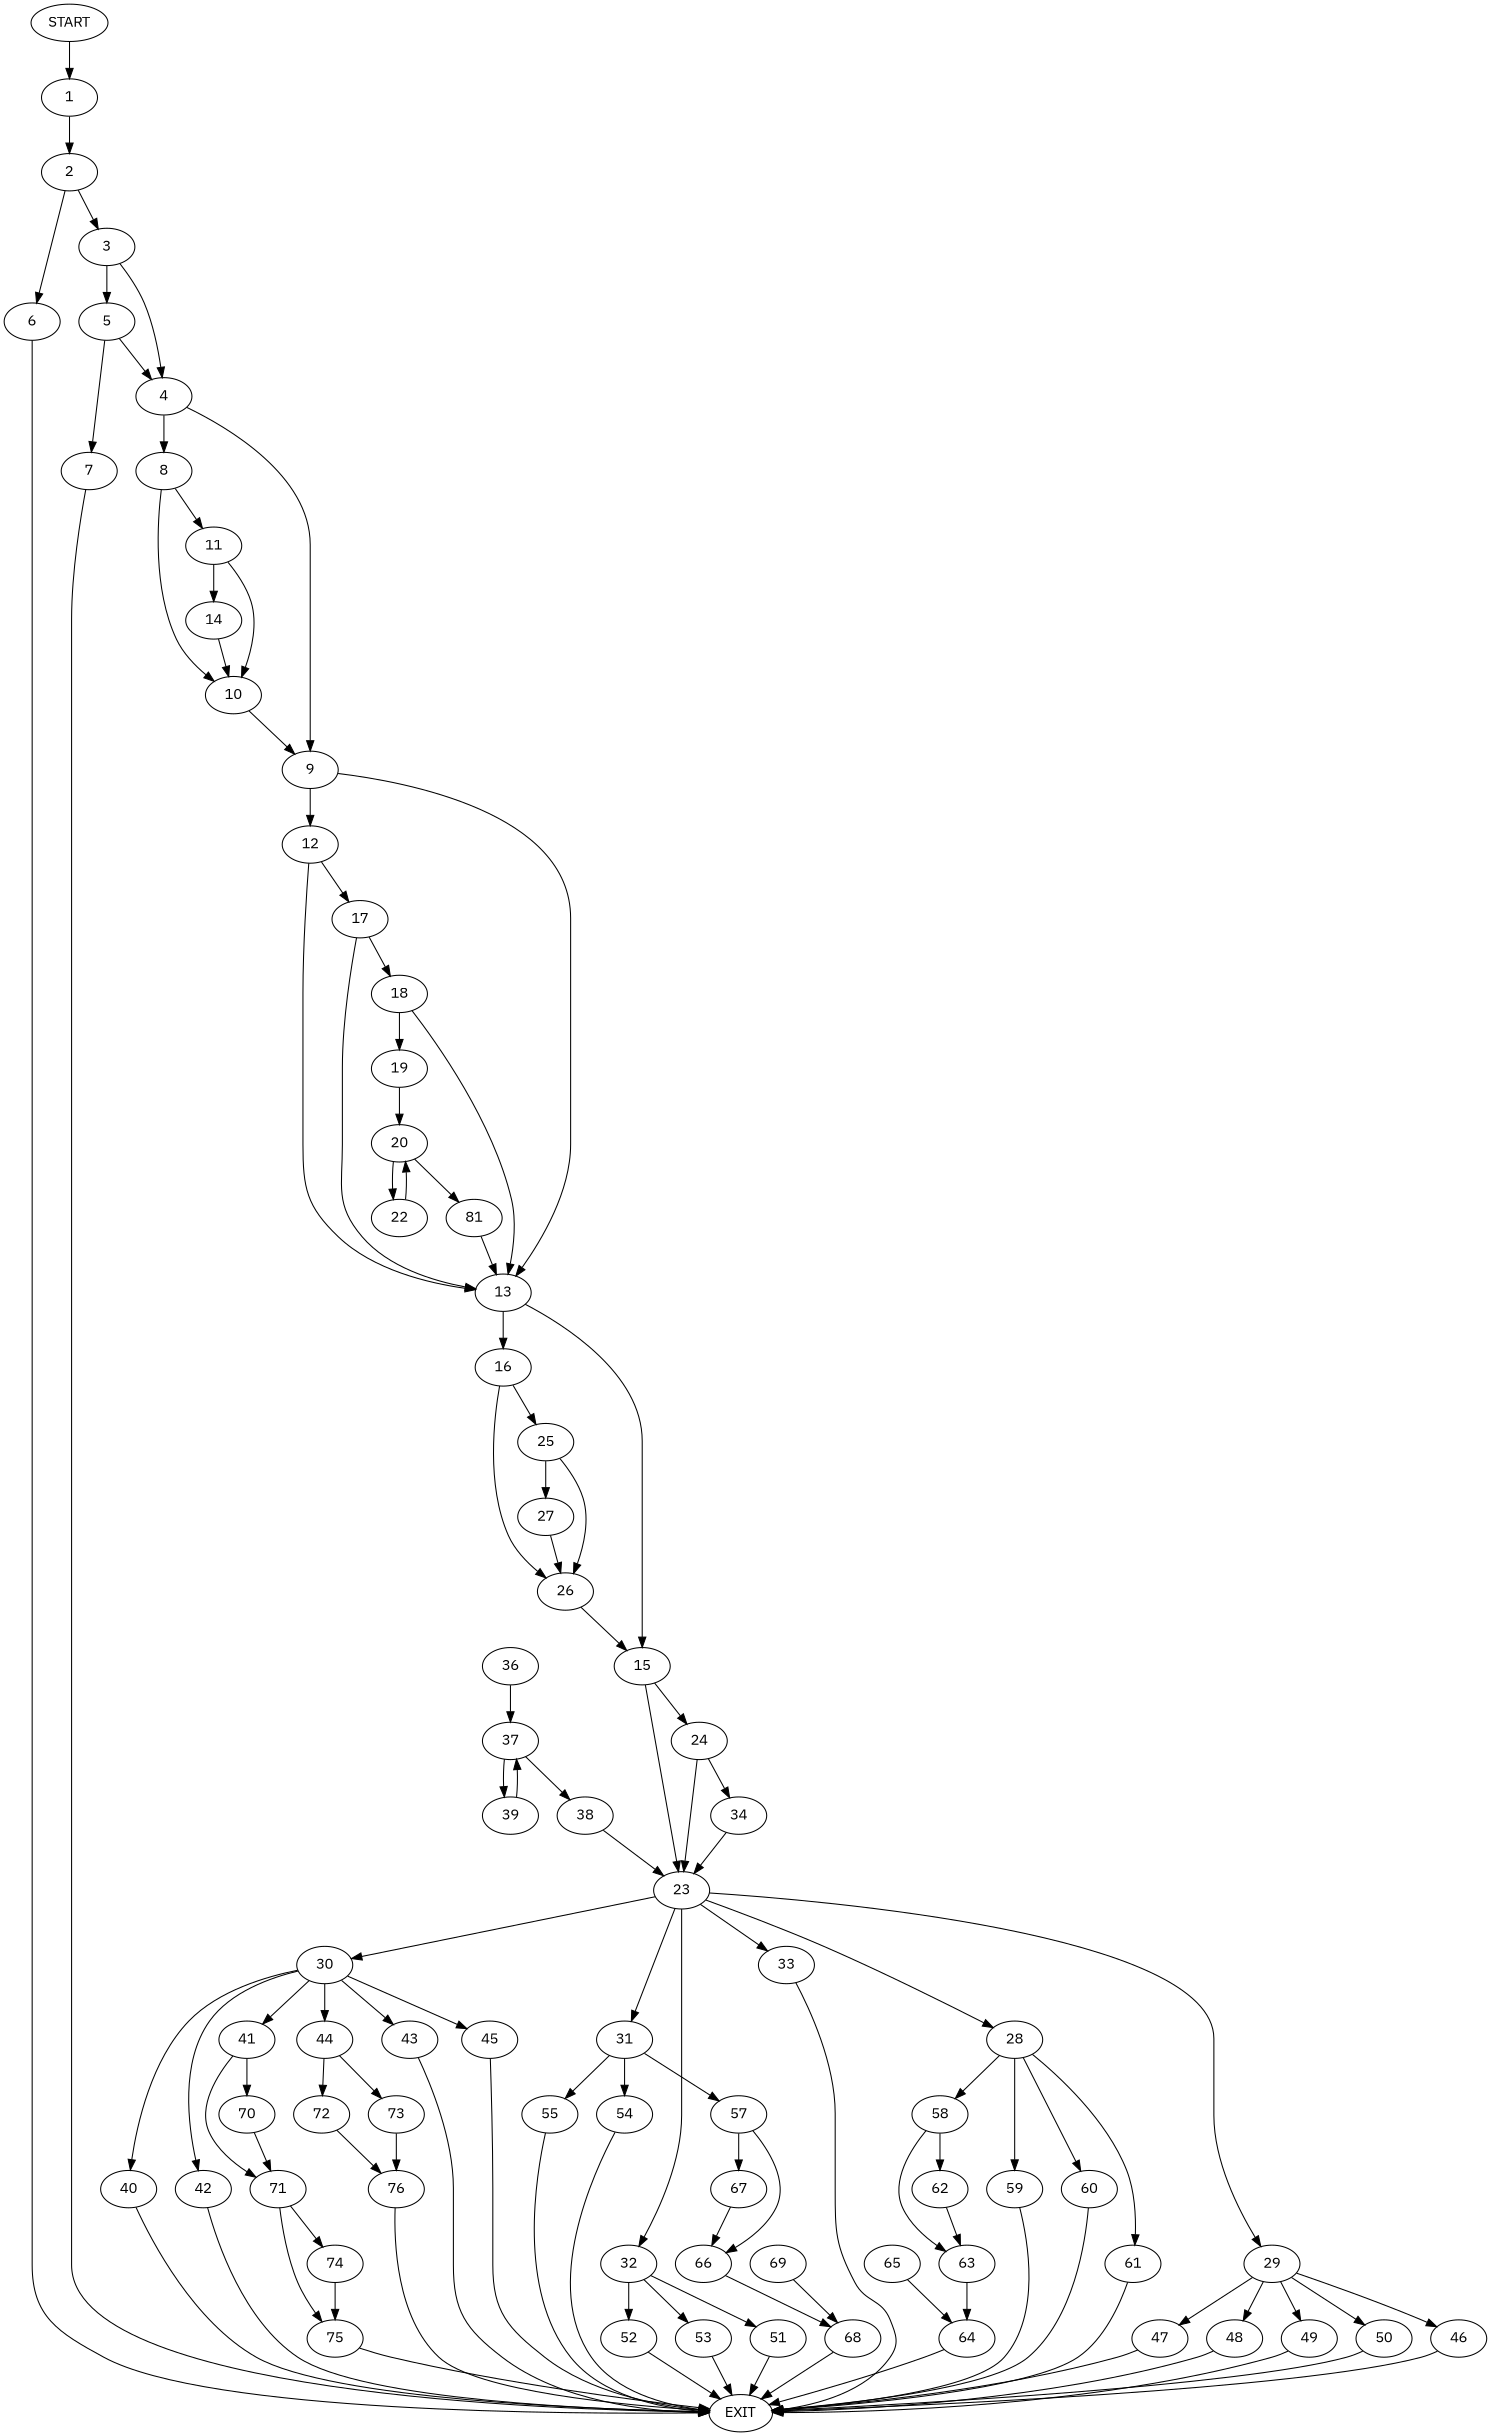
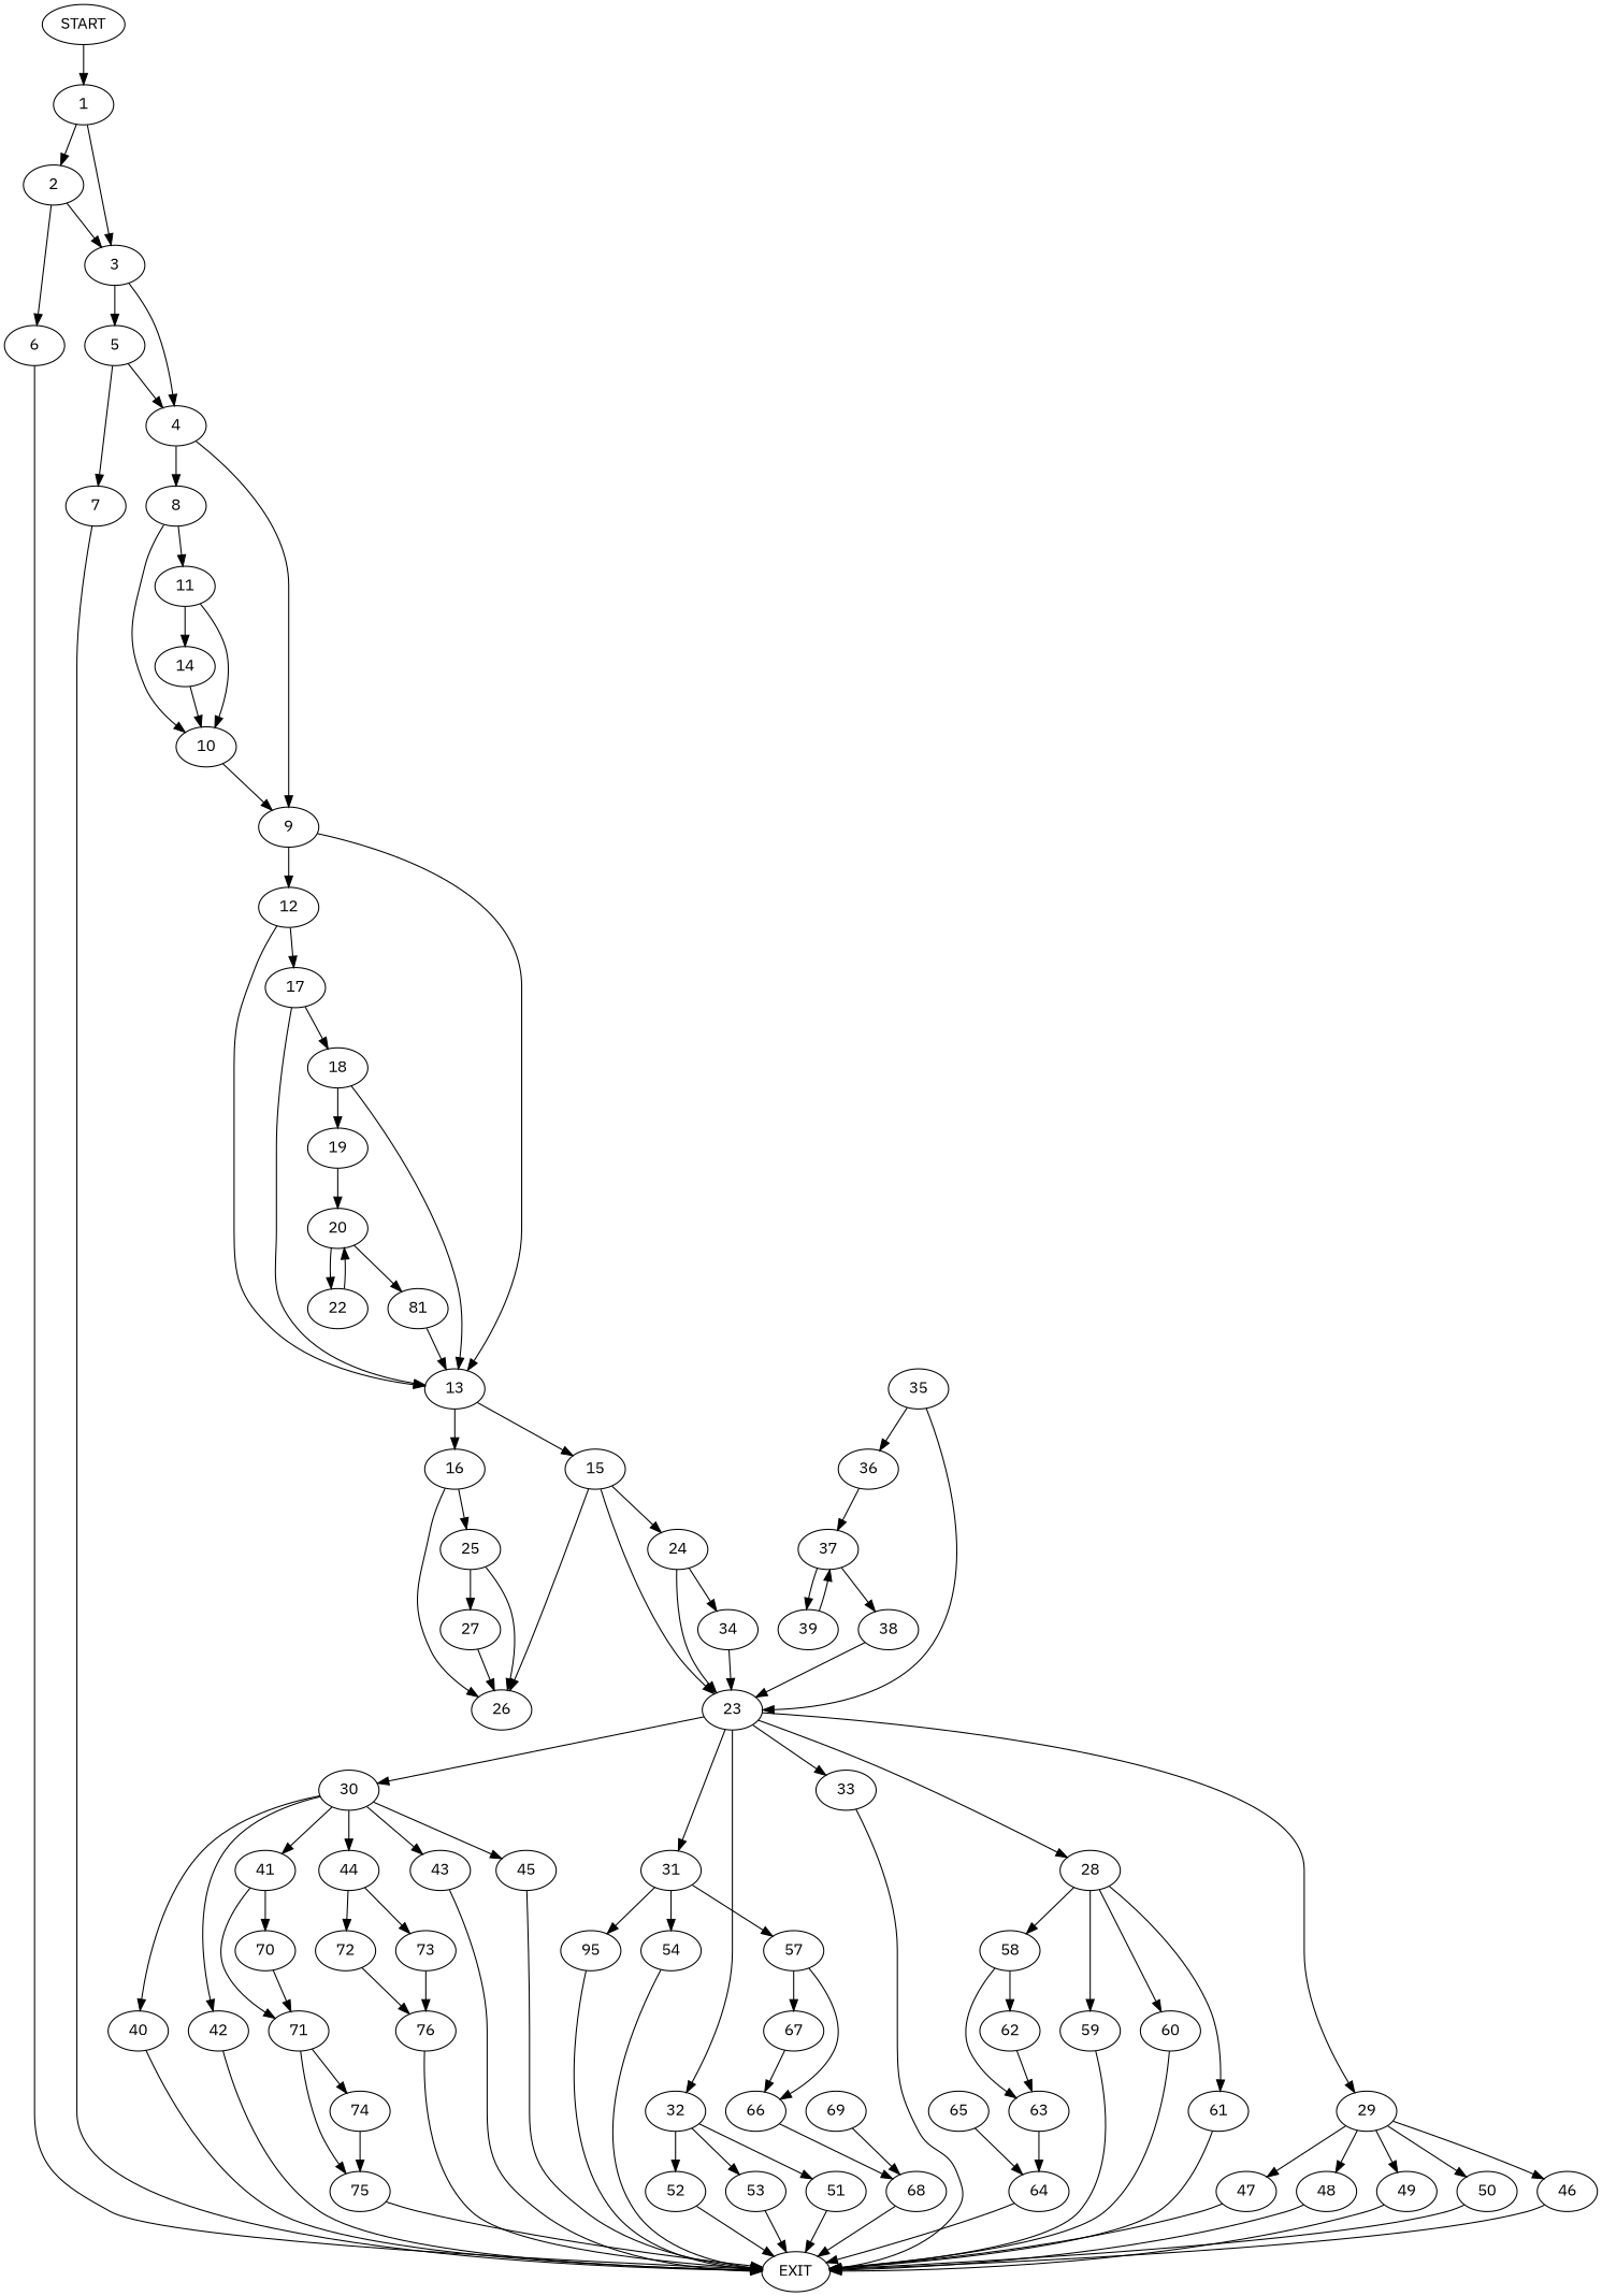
  digraph {
    fontname="IBM Plex Sans"
    node [fontname="IBM Plex Sans"]
    edge [fontname="IBM Plex Sans"]
    n1 [label=START]
    1
    2
    3
    n5 [label=EXIT]
    6
    4
    5
    8
    9
    7
    10
    11
    12
    13
    14
    17
    15
    16
    18
    23
    24
    25
    26
    28
    29
    30
    31
    32
    33
    34
    27
    19
    20
    n35 [label=81]
    22
    58
    59
    60
    61
    46
    47
    48
    49
    50
    40
    41
    42
    43
    44
    45
    54
-   55
+   55 [label=95]
    57
    51
    52
    53
    62
    63
    70
    71
    72
    73
    66
    67
+   35
    36
    37
    38
    39
    74
    75
    76
    68
    64
    65
    69
    n1 -> 1
    1 -> 2
+   1 -> 3
    2 -> 3
    2 -> 6
    3 -> 4
    3 -> 5
    6 -> n5
    4 -> 8
    4 -> 9
    5 -> 4
    5 -> 7
    8 -> 10
    8 -> 11
    9 -> 12
    9 -> 13
    7 -> n5
    10 -> 9
    11 -> 10
    11 -> 14
    12 -> 13
    12 -> 17
    13 -> 15
    13 -> 16
    14 -> 10
    17 -> 13
    17 -> 18
    15 -> 23
    15 -> 24
    16 -> 25
    16 -> 26
    18 -> 13
    18 -> 19
    23 -> 28
    23 -> 29
    23 -> 30
    23 -> 31
    23 -> 32
    23 -> 33
    24 -> 23
    24 -> 34
    25 -> 26
    25 -> 27
-   26 -> 15
+   15 -> 26
    28 -> 58
    28 -> 59
    28 -> 60
    28 -> 61
    29 -> 46
    29 -> 47
    29 -> 48
    29 -> 49
    29 -> 50
    30 -> 40
    30 -> 41
    30 -> 42
    30 -> 43
    30 -> 44
    30 -> 45
    31 -> 54
    31 -> 55
    31 -> 57
    32 -> 51
    32 -> 52
    32 -> 53
    33 -> n5
    34 -> 23
    27 -> 26
    19 -> 20
    20 -> n35
    20 -> 22
    n35 -> 13
    22 -> 20
    58 -> 62
    58 -> 63
    59 -> n5
    60 -> n5
    61 -> n5
    46 -> n5
    47 -> n5
    48 -> n5
    49 -> n5
    50 -> n5
    40 -> n5
    41 -> 70
    41 -> 71
    42 -> n5
    43 -> n5
    44 -> 72
    44 -> 73
    45 -> n5
    54 -> n5
    55 -> n5
    57 -> 66
    57 -> 67
    51 -> n5
    52 -> n5
    53 -> n5
    62 -> 63
    63 -> 64
    70 -> 71
    71 -> 74
    71 -> 75
    72 -> 76
    73 -> 76
    66 -> 68
    67 -> 66
+   35 -> 23
+   35 -> 36
    36 -> 37
    37 -> 38
    37 -> 39
    38 -> 23
    39 -> 37
    74 -> 75
    75 -> n5
    76 -> n5
    68 -> n5
    64 -> n5
    65 -> 64
    69 -> 68
  }
